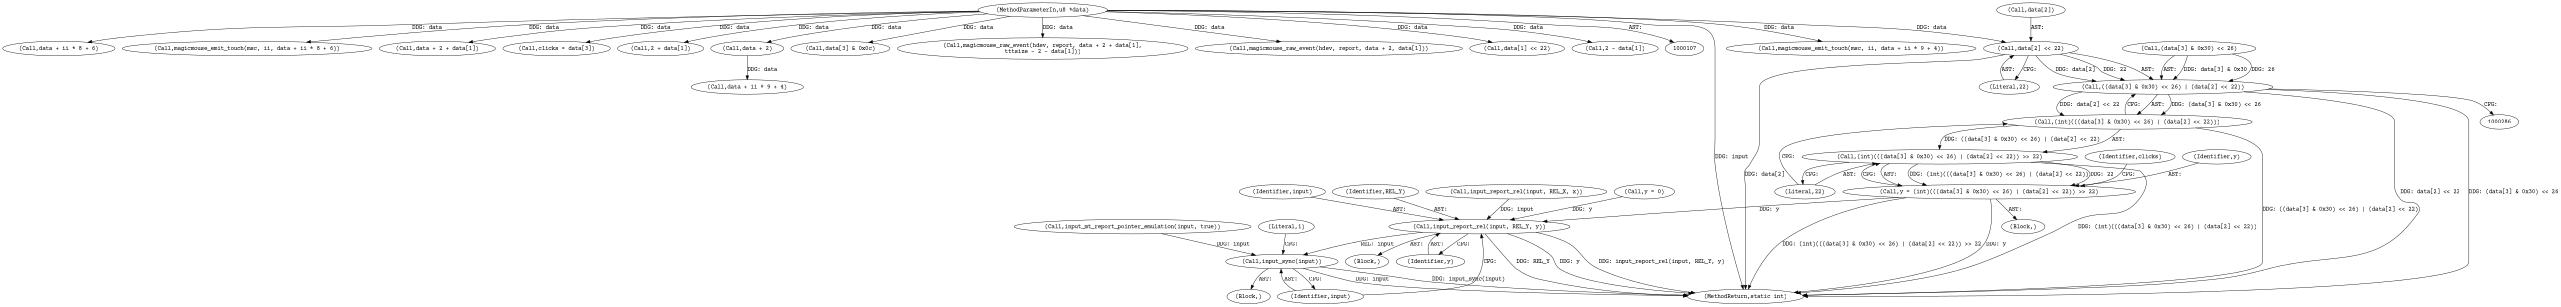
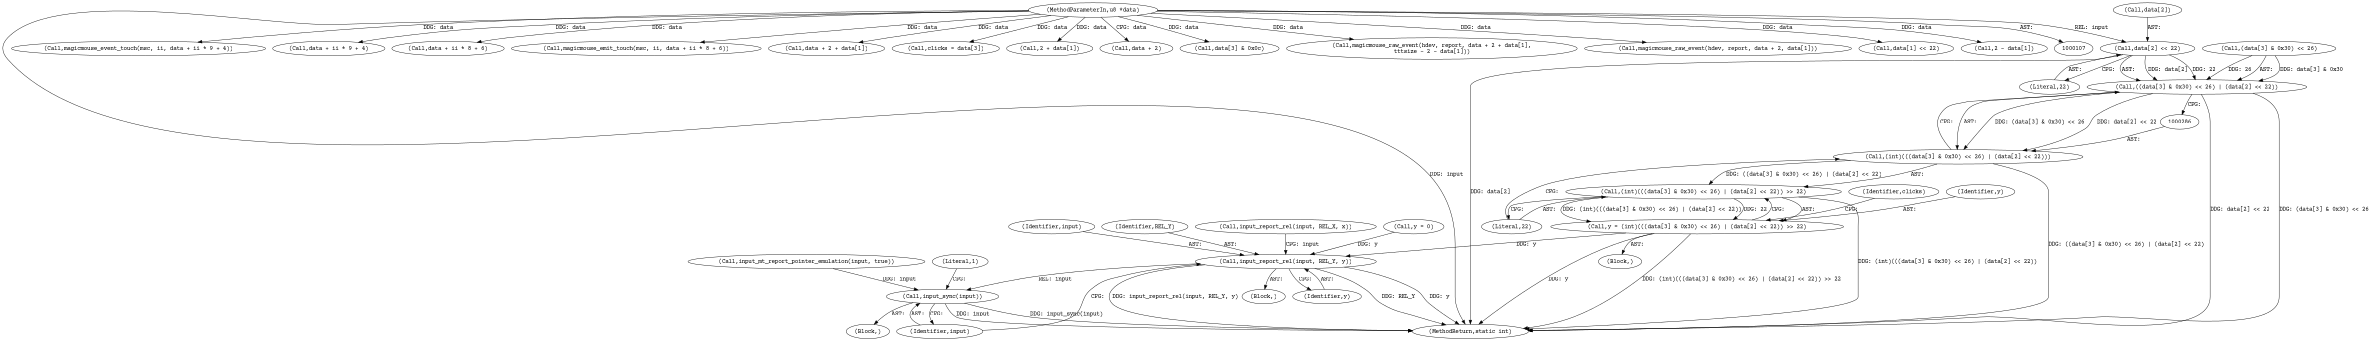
  digraph {
    fontname="Courier Prime"
    node [fontname="Courier Prime"]
    edge [fontname="Courier Prime"]
    n1 [label="(Call,data[2] << 22)"]
    n2 [label="(Call,((data[3] & 0x30) << 26) | (data[2] << 22))"]
    n3 [label="(Literal,22)"]
    n4 [label="(MethodReturn,static int)"]
    n5 [label="(Call,(int)(((data[3] & 0x30) << 26) | (data[2] << 22)))"]
    1000286
    n7 [label="(MethodParameterIn,u8 *data)"]
-   n8 [label="(Call,magicmouse_emit_touch(msc, ii, data + ii * 9 + 4))"]
+   n8 [label="(Call,magicmouse_event_touch(msc, ii, data + ii * 9 + 4))"]
    n9 [label="(Call,data + ii * 9 + 4)"]
    n10 [label="(Call,data + ii * 8 + 6)"]
    n11 [label="(Call,magicmouse_emit_touch(msc, ii, data + ii * 8 + 6))"]
    n12 [label="(Call,data + 2 + data[1])"]
    n13 [label="(Call,clicks = data[3])"]
    n14 [label="(Call,2 + data[1])"]
    n15 [label="(Call,data + 2)"]
    n16 [label="(Call,data[3] & 0x0c)"]
    n17 [label="(Call,magicmouse_raw_event(hdev, report, data + 2 + data[1],\n\t\t\tsize - 2 - data[1]))"]
    n18 [label="(Call,magicmouse_raw_event(hdev, report, data + 2, data[1]))"]
    n19 [label="(Call,data[1] << 22)"]
    n20 [label="(Call,2 - data[1])"]
    1000107
    n22 [label="(Call,(int)(((data[3] & 0x30) << 26) | (data[2] << 22)) >> 22)"]
    n23 [label="(Call,y = (int)(((data[3] & 0x30) << 26) | (data[2] << 22)) >> 22)"]
    n24 [label="(Literal,22)"]
    n25 [label="(Call,input_report_rel(input, REL_Y, y))"]
    n26 [label="(Block,)"]
    n27 [label="(Call,input_sync(input))"]
    n28 [label="(Block,)"]
    n29 [label="(Identifier,y)"]
    n30 [label="(Identifier,input)"]
    n31 [label="(Block,)"]
    n32 [label="(Call,input_mt_report_pointer_emulation(input, true))"]
    n33 [label="(Call,data[2])"]
    n34 [label="(Identifier,clicks)"]
    n35 [label="(Identifier,input)"]
    n36 [label="(Identifier,REL_Y)"]
    n37 [label="(Call,(data[3] & 0x30) << 26)"]
    n38 [label="(Literal,1)"]
    n39 [label="(Call,input_report_rel(input, REL_X, x))"]
    n40 [label="(Identifier,y)"]
    n41 [label="(Call,y = 0)"]
    n1 -> n2 [label="AST: "]
    n1 -> n2 [label="DDG: data[2]"]
    n1 -> n2 [label="DDG: 22"]
    n1 -> n3 [label="CFG: "]
    n1 -> n4 [label="DDG: data[2]"]
    n2 -> n4 [label="DDG: data[2] << 22"]
    n2 -> n4 [label="DDG: (data[3] & 0x30) << 26"]
    n2 -> n5 [label="AST: "]
    n2 -> n5 [label="DDG: (data[3] & 0x30) << 26"]
    n2 -> n5 [label="DDG: data[2] << 22"]
    n2 -> 1000286 [label="CFG: "]
    n3 -> n1 [label="AST: "]
    n5 -> n2 [label="CFG: "]
    n5 -> n4 [label="DDG: ((data[3] & 0x30) << 26) | (data[2] << 22)"]
    n5 -> n22 [label="AST: "]
    n5 -> n22 [label="DDG: ((data[3] & 0x30) << 26) | (data[2] << 22)"]
-   n7 -> n1 [label="DDG: data"]
+   1000286 -> n5 [label="AST: "]
+   n7 -> n1 [label="REL: input"]
    n7 -> n4 [label="DDG: input"]
    n7 -> n8 [label="DDG: data"]
-   n15 -> n9 [label="DDG: data"]
+   n7 -> n9 [label="DDG: data"]
    n7 -> n10 [label="DDG: data"]
    n7 -> n11 [label="DDG: data"]
    n7 -> n12 [label="DDG: data"]
    n7 -> n13 [label="DDG: data"]
    n7 -> n14 [label="DDG: data"]
-   n7 -> n15 [label="DDG: data"]
+   n7 -> n15 [label="CFG: data"]
    n7 -> n16 [label="DDG: data"]
    n7 -> n17 [label="DDG: data"]
    n7 -> n18 [label="DDG: data"]
    n7 -> n19 [label="DDG: data"]
    n7 -> n20 [label="DDG: data"]
    n7 -> 1000107 [label="AST: "]
    n22 -> n4 [label="DDG: (int)(((data[3] & 0x30) << 26) | (data[2] << 22))"]
    n22 -> n23 [label="AST: "]
    n22 -> n23 [label="DDG: (int)(((data[3] & 0x30) << 26) | (data[2] << 22))"]
    n22 -> n23 [label="DDG: 22"]
    n22 -> n24 [label="CFG: "]
    n23 -> n4 [label="DDG: (int)(((data[3] & 0x30) << 26) | (data[2] << 22)) >> 22"]
    n23 -> n4 [label="DDG: y"]
    n23 -> n22 [label="CFG: "]
    n23 -> n25 [label="DDG: y"]
    n23 -> n26 [label="AST: "]
    n24 -> n5 [label="CFG: "]
    n24 -> n22 [label="AST: "]
    n25 -> n4 [label="DDG: input_report_rel(input, REL_Y, y)"]
    n25 -> n4 [label="DDG: REL_Y"]
    n25 -> n4 [label="DDG: y"]
    n25 -> n27 [label="REL: input"]
    n25 -> n28 [label="AST: "]
    n25 -> n29 [label="CFG: "]
    n27 -> n4 [label="DDG: input"]
    n27 -> n4 [label="DDG: input_sync(input)"]
    n27 -> n30 [label="CFG: "]
    n27 -> n31 [label="AST: "]
    n29 -> n25 [label="AST: "]
    n30 -> n25 [label="CFG: "]
    n30 -> n27 [label="AST: "]
    n32 -> n27 [label="DDG: input"]
    n33 -> n1 [label="AST: "]
    n34 -> n23 [label="CFG: "]
    n35 -> n25 [label="AST: "]
    n36 -> n25 [label="AST: "]
    n37 -> n2 [label="AST: "]
    n37 -> n2 [label="DDG: data[3] & 0x30"]
    n37 -> n2 [label="DDG: 26"]
    n38 -> n27 [label="CFG: "]
-   n39 -> n25 [label="DDG: input"]
+   n39 -> n25 [label="CFG: input"]
    n40 -> n23 [label="AST: "]
    n41 -> n25 [label="DDG: y"]
  }
